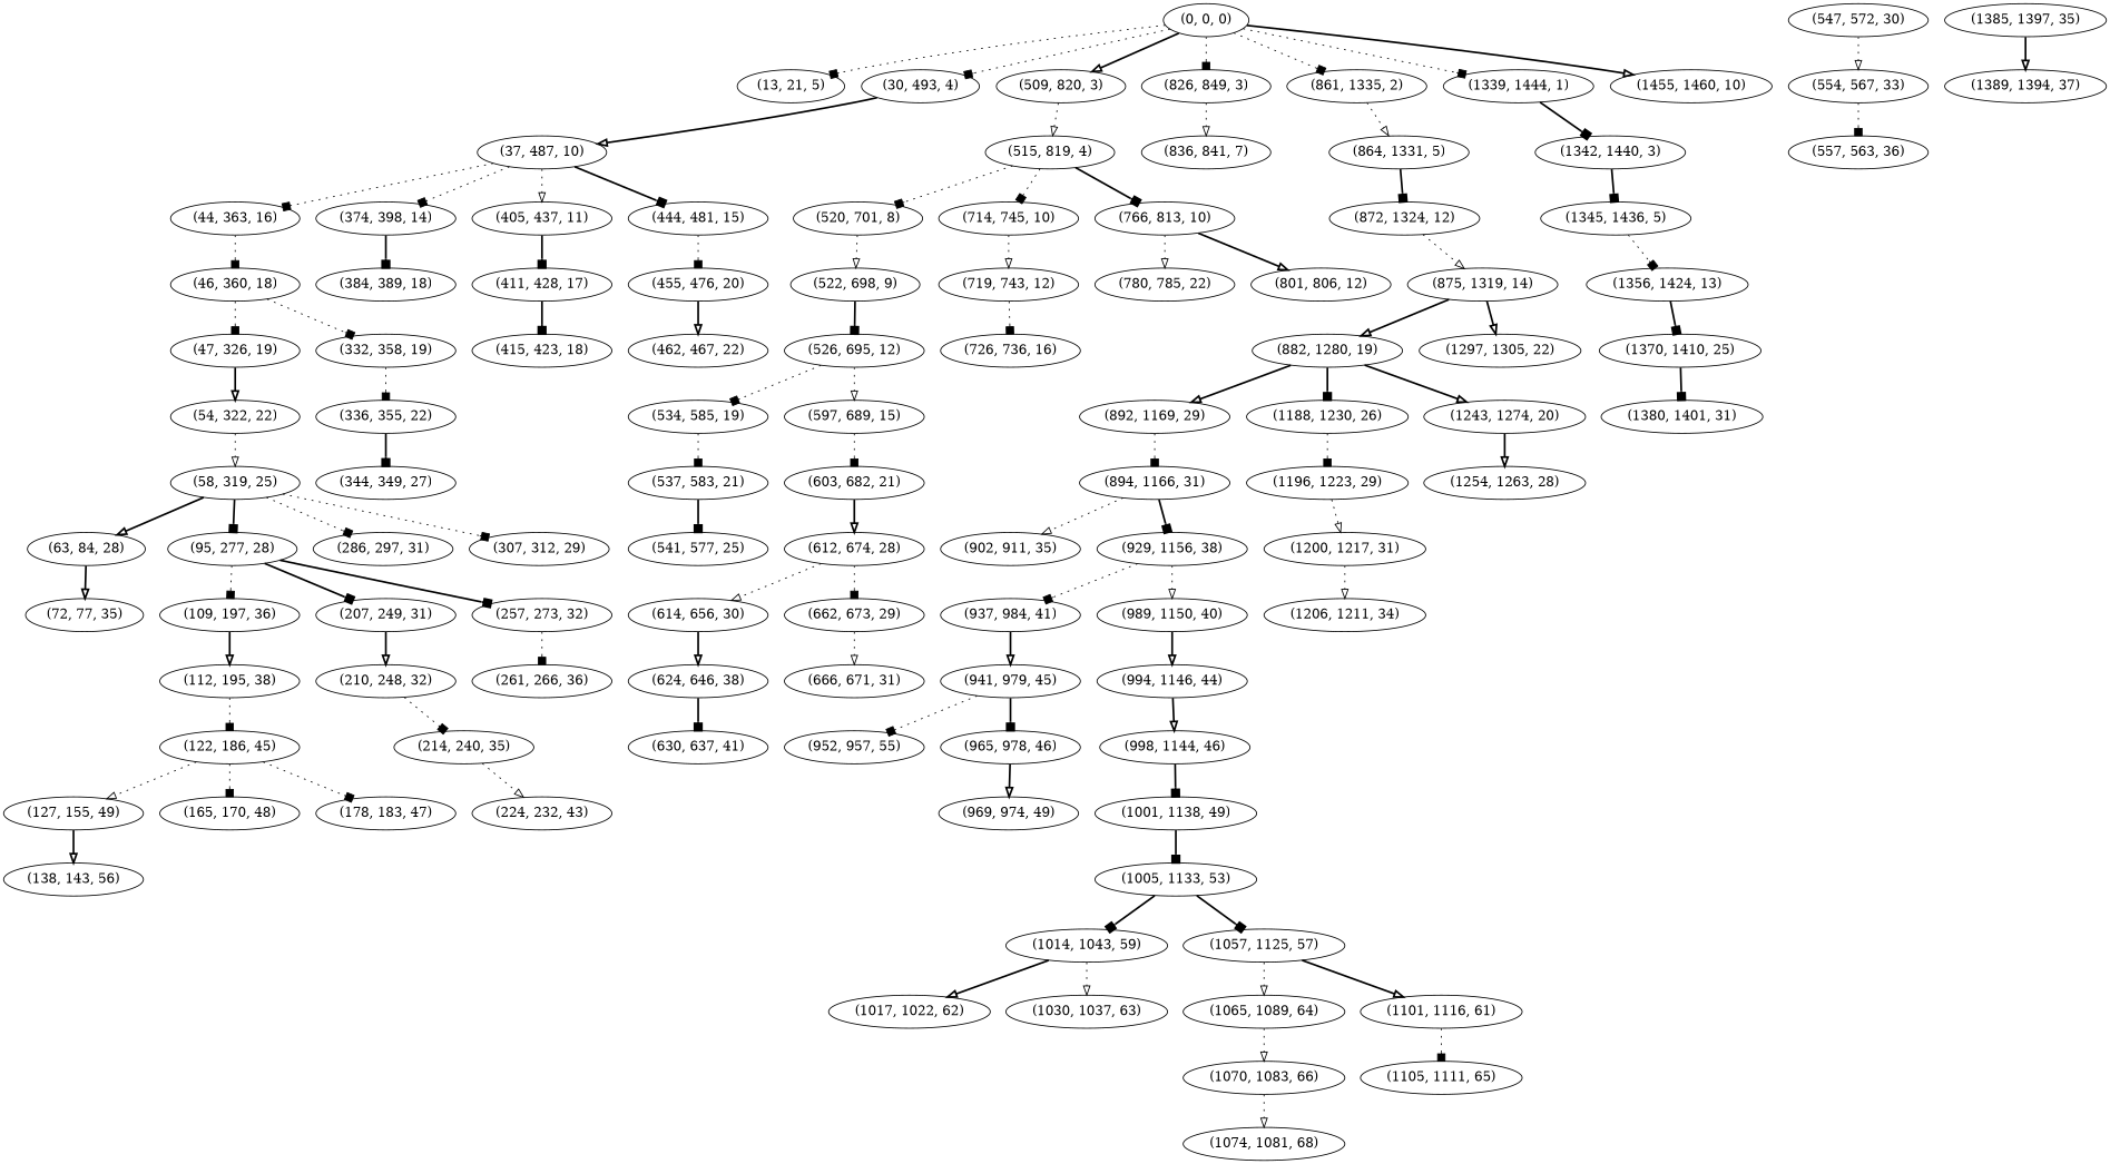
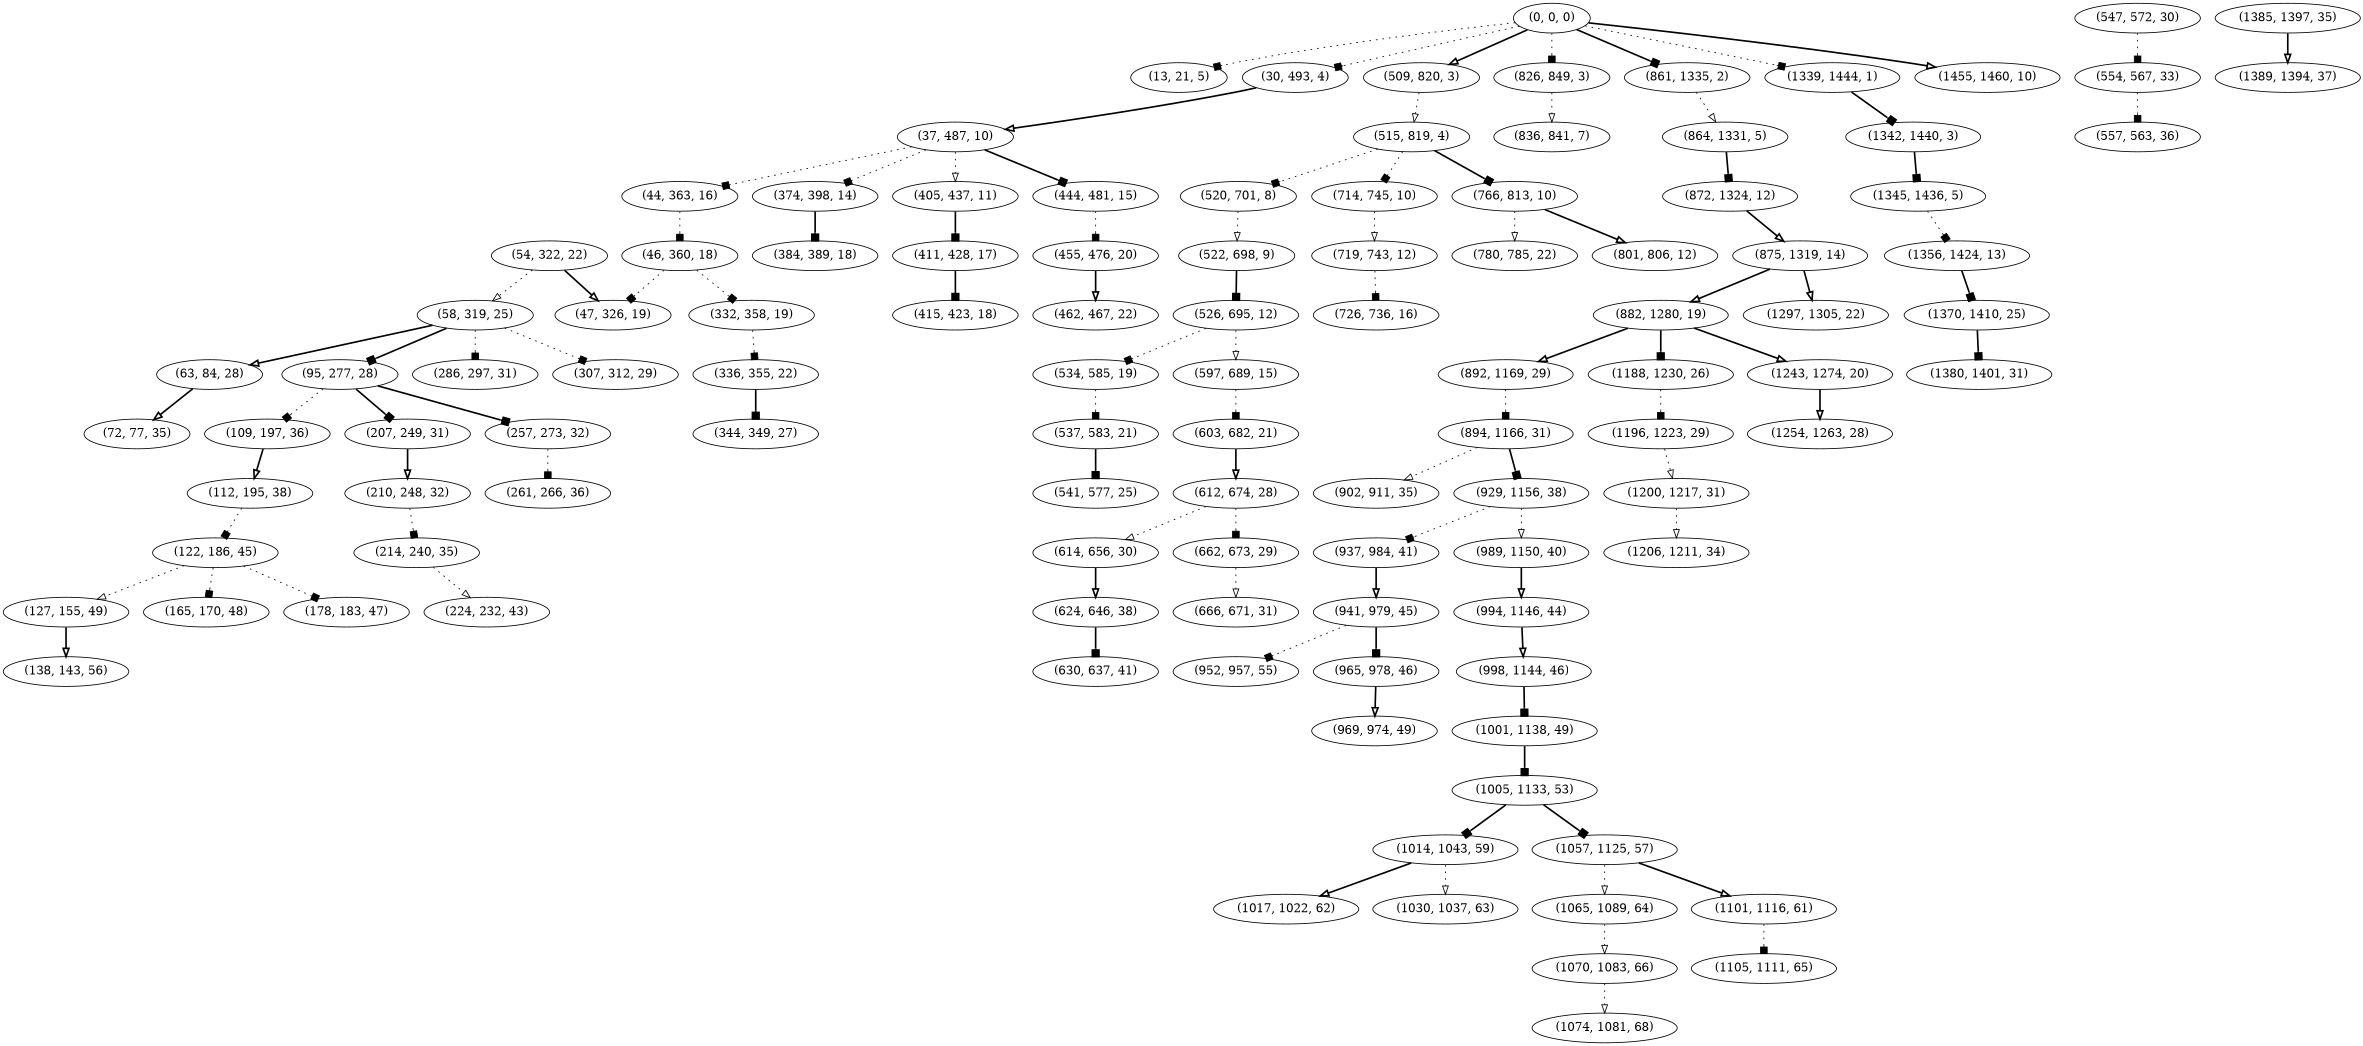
  digraph {
    edge [arrowhead=box style=dotted]
    "(0, 0, 0)"
    "(13, 21, 5)"
    "(30, 493, 4)"
    "(509, 820, 3)"
    "(826, 849, 3)"
    "(861, 1335, 2)"
    "(1339, 1444, 1)"
    "(1455, 1460, 10)"
    "(37, 487, 10)"
    "(515, 819, 4)"
    "(836, 841, 7)"
    "(864, 1331, 5)"
    "(1342, 1440, 3)"
    "(44, 363, 16)"
    "(374, 398, 14)"
    "(405, 437, 11)"
    "(444, 481, 15)"
    "(46, 360, 18)"
    "(384, 389, 18)"
    "(411, 428, 17)"
    "(455, 476, 20)"
    "(47, 326, 19)"
    "(332, 358, 19)"
    "(54, 322, 22)"
    "(336, 355, 22)"
    "(58, 319, 25)"
    "(63, 84, 28)"
    "(95, 277, 28)"
    "(286, 297, 31)"
    "(307, 312, 29)"
    "(72, 77, 35)"
    "(109, 197, 36)"
    "(207, 249, 31)"
    "(257, 273, 32)"
    "(112, 195, 38)"
    "(210, 248, 32)"
    "(261, 266, 36)"
    "(122, 186, 45)"
    "(127, 155, 49)"
    "(165, 170, 48)"
    "(178, 183, 47)"
    "(138, 143, 56)"
    "(214, 240, 35)"
    "(224, 232, 43)"
    "(344, 349, 27)"
    "(415, 423, 18)"
    "(462, 467, 22)"
    "(520, 701, 8)"
    "(714, 745, 10)"
    "(766, 813, 10)"
    "(522, 698, 9)"
    "(719, 743, 12)"
    "(780, 785, 22)"
    "(801, 806, 12)"
    "(526, 695, 12)"
    "(534, 585, 19)"
    "(597, 689, 15)"
    "(537, 583, 21)"
    "(603, 682, 21)"
    "(541, 577, 25)"
    "(547, 572, 30)"
    "(554, 567, 33)"
    "(557, 563, 36)"
    "(612, 674, 28)"
    "(614, 656, 30)"
    "(662, 673, 29)"
    "(624, 646, 38)"
    "(666, 671, 31)"
    "(630, 637, 41)"
    "(726, 736, 16)"
    "(872, 1324, 12)"
    "(875, 1319, 14)"
    "(882, 1280, 19)"
    "(1297, 1305, 22)"
    "(892, 1169, 29)"
    "(1188, 1230, 26)"
    "(1243, 1274, 20)"
    "(894, 1166, 31)"
    "(1196, 1223, 29)"
    "(1254, 1263, 28)"
    "(902, 911, 35)"
    "(929, 1156, 38)"
    "(937, 984, 41)"
    "(989, 1150, 40)"
    "(941, 979, 45)"
    "(994, 1146, 44)"
    n87 [label="(952, 957, 55)"]
    "(965, 978, 46)"
    "(969, 974, 49)"
    "(998, 1144, 46)"
    "(1001, 1138, 49)"
    "(1005, 1133, 53)"
    "(1014, 1043, 59)"
    "(1057, 1125, 57)"
    "(1017, 1022, 62)"
    "(1030, 1037, 63)"
    "(1065, 1089, 64)"
    "(1101, 1116, 61)"
    "(1070, 1083, 66)"
    "(1105, 1111, 65)"
    "(1074, 1081, 68)"
    "(1200, 1217, 31)"
    "(1206, 1211, 34)"
    "(1345, 1436, 5)"
    "(1356, 1424, 13)"
    "(1370, 1410, 25)"
    "(1380, 1401, 31)"
    "(1385, 1397, 35)"
    "(1389, 1394, 37)"
    "(0, 0, 0)" -> "(13, 21, 5)"
    "(0, 0, 0)" -> "(30, 493, 4)"
    "(0, 0, 0)" -> "(509, 820, 3)" [arrowhead=onormal style=bold]
    "(0, 0, 0)" -> "(826, 849, 3)"
-   "(0, 0, 0)" -> "(861, 1335, 2)"
+   "(0, 0, 0)" -> "(861, 1335, 2)" [style=bold]
    "(0, 0, 0)" -> "(1339, 1444, 1)"
    "(0, 0, 0)" -> "(1455, 1460, 10)" [arrowhead=onormal style=bold]
    "(30, 493, 4)" -> "(37, 487, 10)" [arrowhead=onormal style=bold]
    "(509, 820, 3)" -> "(515, 819, 4)" [arrowhead=onormal]
    "(826, 849, 3)" -> "(836, 841, 7)" [arrowhead=onormal]
    "(861, 1335, 2)" -> "(864, 1331, 5)" [arrowhead=onormal]
    "(1339, 1444, 1)" -> "(1342, 1440, 3)" [style=bold]
    "(37, 487, 10)" -> "(44, 363, 16)"
    "(37, 487, 10)" -> "(374, 398, 14)"
    "(37, 487, 10)" -> "(405, 437, 11)" [arrowhead=onormal]
    "(37, 487, 10)" -> "(444, 481, 15)" [style=bold]
    "(515, 819, 4)" -> "(520, 701, 8)"
    "(515, 819, 4)" -> "(714, 745, 10)"
    "(515, 819, 4)" -> "(766, 813, 10)" [style=bold]
    "(864, 1331, 5)" -> "(872, 1324, 12)" [style=bold]
    "(1342, 1440, 3)" -> "(1345, 1436, 5)" [style=bold]
    "(44, 363, 16)" -> "(46, 360, 18)"
    "(374, 398, 14)" -> "(384, 389, 18)" [style=bold]
    "(405, 437, 11)" -> "(411, 428, 17)" [style=bold]
    "(444, 481, 15)" -> "(455, 476, 20)"
    "(46, 360, 18)" -> "(47, 326, 19)"
    "(46, 360, 18)" -> "(332, 358, 19)"
    "(411, 428, 17)" -> "(415, 423, 18)" [style=bold]
    "(455, 476, 20)" -> "(462, 467, 22)" [arrowhead=onormal style=bold]
-   "(47, 326, 19)" -> "(54, 322, 22)" [arrowhead=onormal style=bold]
+   "(54, 322, 22)" -> "(47, 326, 19)" [arrowhead=onormal style=bold]
    "(332, 358, 19)" -> "(336, 355, 22)"
    "(54, 322, 22)" -> "(58, 319, 25)" [arrowhead=onormal]
    "(336, 355, 22)" -> "(344, 349, 27)" [style=bold]
    "(58, 319, 25)" -> "(63, 84, 28)" [arrowhead=onormal style=bold]
    "(58, 319, 25)" -> "(95, 277, 28)" [style=bold]
    "(58, 319, 25)" -> "(286, 297, 31)"
    "(58, 319, 25)" -> "(307, 312, 29)"
    "(63, 84, 28)" -> "(72, 77, 35)" [arrowhead=onormal style=bold]
    "(95, 277, 28)" -> "(109, 197, 36)"
    "(95, 277, 28)" -> "(207, 249, 31)" [style=bold]
    "(95, 277, 28)" -> "(257, 273, 32)" [style=bold]
    "(109, 197, 36)" -> "(112, 195, 38)" [arrowhead=onormal style=bold]
    "(207, 249, 31)" -> "(210, 248, 32)" [arrowhead=onormal style=bold]
    "(257, 273, 32)" -> "(261, 266, 36)"
    "(112, 195, 38)" -> "(122, 186, 45)"
    "(210, 248, 32)" -> "(214, 240, 35)"
    "(122, 186, 45)" -> "(127, 155, 49)" [arrowhead=onormal]
    "(122, 186, 45)" -> "(165, 170, 48)"
    "(122, 186, 45)" -> "(178, 183, 47)"
    "(127, 155, 49)" -> "(138, 143, 56)" [arrowhead=onormal style=bold]
    "(214, 240, 35)" -> "(224, 232, 43)" [arrowhead=onormal]
    "(520, 701, 8)" -> "(522, 698, 9)" [arrowhead=onormal]
    "(714, 745, 10)" -> "(719, 743, 12)" [arrowhead=onormal]
    "(766, 813, 10)" -> "(780, 785, 22)" [arrowhead=onormal]
    "(766, 813, 10)" -> "(801, 806, 12)" [arrowhead=onormal style=bold]
    "(522, 698, 9)" -> "(526, 695, 12)" [style=bold]
    "(719, 743, 12)" -> "(726, 736, 16)"
    "(526, 695, 12)" -> "(534, 585, 19)"
    "(526, 695, 12)" -> "(597, 689, 15)" [arrowhead=onormal]
    "(534, 585, 19)" -> "(537, 583, 21)"
    "(597, 689, 15)" -> "(603, 682, 21)"
    "(537, 583, 21)" -> "(541, 577, 25)" [style=bold]
    "(603, 682, 21)" -> "(612, 674, 28)" [arrowhead=onormal style=bold]
-   "(547, 572, 30)" -> "(554, 567, 33)" [arrowhead=onormal]
+   "(547, 572, 30)" -> "(554, 567, 33)"
    "(554, 567, 33)" -> "(557, 563, 36)"
    "(612, 674, 28)" -> "(614, 656, 30)" [arrowhead=onormal]
    "(612, 674, 28)" -> "(662, 673, 29)"
    "(614, 656, 30)" -> "(624, 646, 38)" [arrowhead=onormal style=bold]
    "(662, 673, 29)" -> "(666, 671, 31)" [arrowhead=onormal]
    "(624, 646, 38)" -> "(630, 637, 41)" [style=bold]
-   "(872, 1324, 12)" -> "(875, 1319, 14)" [arrowhead=onormal]
+   "(872, 1324, 12)" -> "(875, 1319, 14)" [arrowhead=onormal style=bold]
    "(875, 1319, 14)" -> "(882, 1280, 19)" [arrowhead=onormal style=bold]
    "(875, 1319, 14)" -> "(1297, 1305, 22)" [arrowhead=onormal style=bold]
    "(882, 1280, 19)" -> "(892, 1169, 29)" [arrowhead=onormal style=bold]
    "(882, 1280, 19)" -> "(1188, 1230, 26)" [style=bold]
    "(882, 1280, 19)" -> "(1243, 1274, 20)" [arrowhead=onormal style=bold]
    "(892, 1169, 29)" -> "(894, 1166, 31)"
    "(1188, 1230, 26)" -> "(1196, 1223, 29)"
    "(1243, 1274, 20)" -> "(1254, 1263, 28)" [arrowhead=onormal style=bold]
    "(894, 1166, 31)" -> "(902, 911, 35)" [arrowhead=onormal]
    "(894, 1166, 31)" -> "(929, 1156, 38)" [style=bold]
    "(1196, 1223, 29)" -> "(1200, 1217, 31)" [arrowhead=onormal]
    "(929, 1156, 38)" -> "(937, 984, 41)"
    "(929, 1156, 38)" -> "(989, 1150, 40)" [arrowhead=onormal]
    "(937, 984, 41)" -> "(941, 979, 45)" [arrowhead=onormal style=bold]
    "(989, 1150, 40)" -> "(994, 1146, 44)" [arrowhead=onormal style=bold]
    "(941, 979, 45)" -> n87
    "(941, 979, 45)" -> "(965, 978, 46)" [style=bold]
    "(994, 1146, 44)" -> "(998, 1144, 46)" [arrowhead=onormal style=bold]
    "(965, 978, 46)" -> "(969, 974, 49)" [arrowhead=onormal style=bold]
    "(998, 1144, 46)" -> "(1001, 1138, 49)" [style=bold]
    "(1001, 1138, 49)" -> "(1005, 1133, 53)" [style=bold]
    "(1005, 1133, 53)" -> "(1014, 1043, 59)" [style=bold]
    "(1005, 1133, 53)" -> "(1057, 1125, 57)" [style=bold]
    "(1014, 1043, 59)" -> "(1017, 1022, 62)" [arrowhead=onormal style=bold]
    "(1014, 1043, 59)" -> "(1030, 1037, 63)" [arrowhead=onormal]
    "(1057, 1125, 57)" -> "(1065, 1089, 64)" [arrowhead=onormal]
    "(1057, 1125, 57)" -> "(1101, 1116, 61)" [arrowhead=onormal style=bold]
    "(1065, 1089, 64)" -> "(1070, 1083, 66)" [arrowhead=onormal]
    "(1101, 1116, 61)" -> "(1105, 1111, 65)"
    "(1070, 1083, 66)" -> "(1074, 1081, 68)" [arrowhead=onormal]
    "(1200, 1217, 31)" -> "(1206, 1211, 34)" [arrowhead=onormal]
    "(1345, 1436, 5)" -> "(1356, 1424, 13)"
    "(1356, 1424, 13)" -> "(1370, 1410, 25)" [style=bold]
    "(1370, 1410, 25)" -> "(1380, 1401, 31)" [style=bold]
    "(1385, 1397, 35)" -> "(1389, 1394, 37)" [arrowhead=onormal style=bold]
  }
